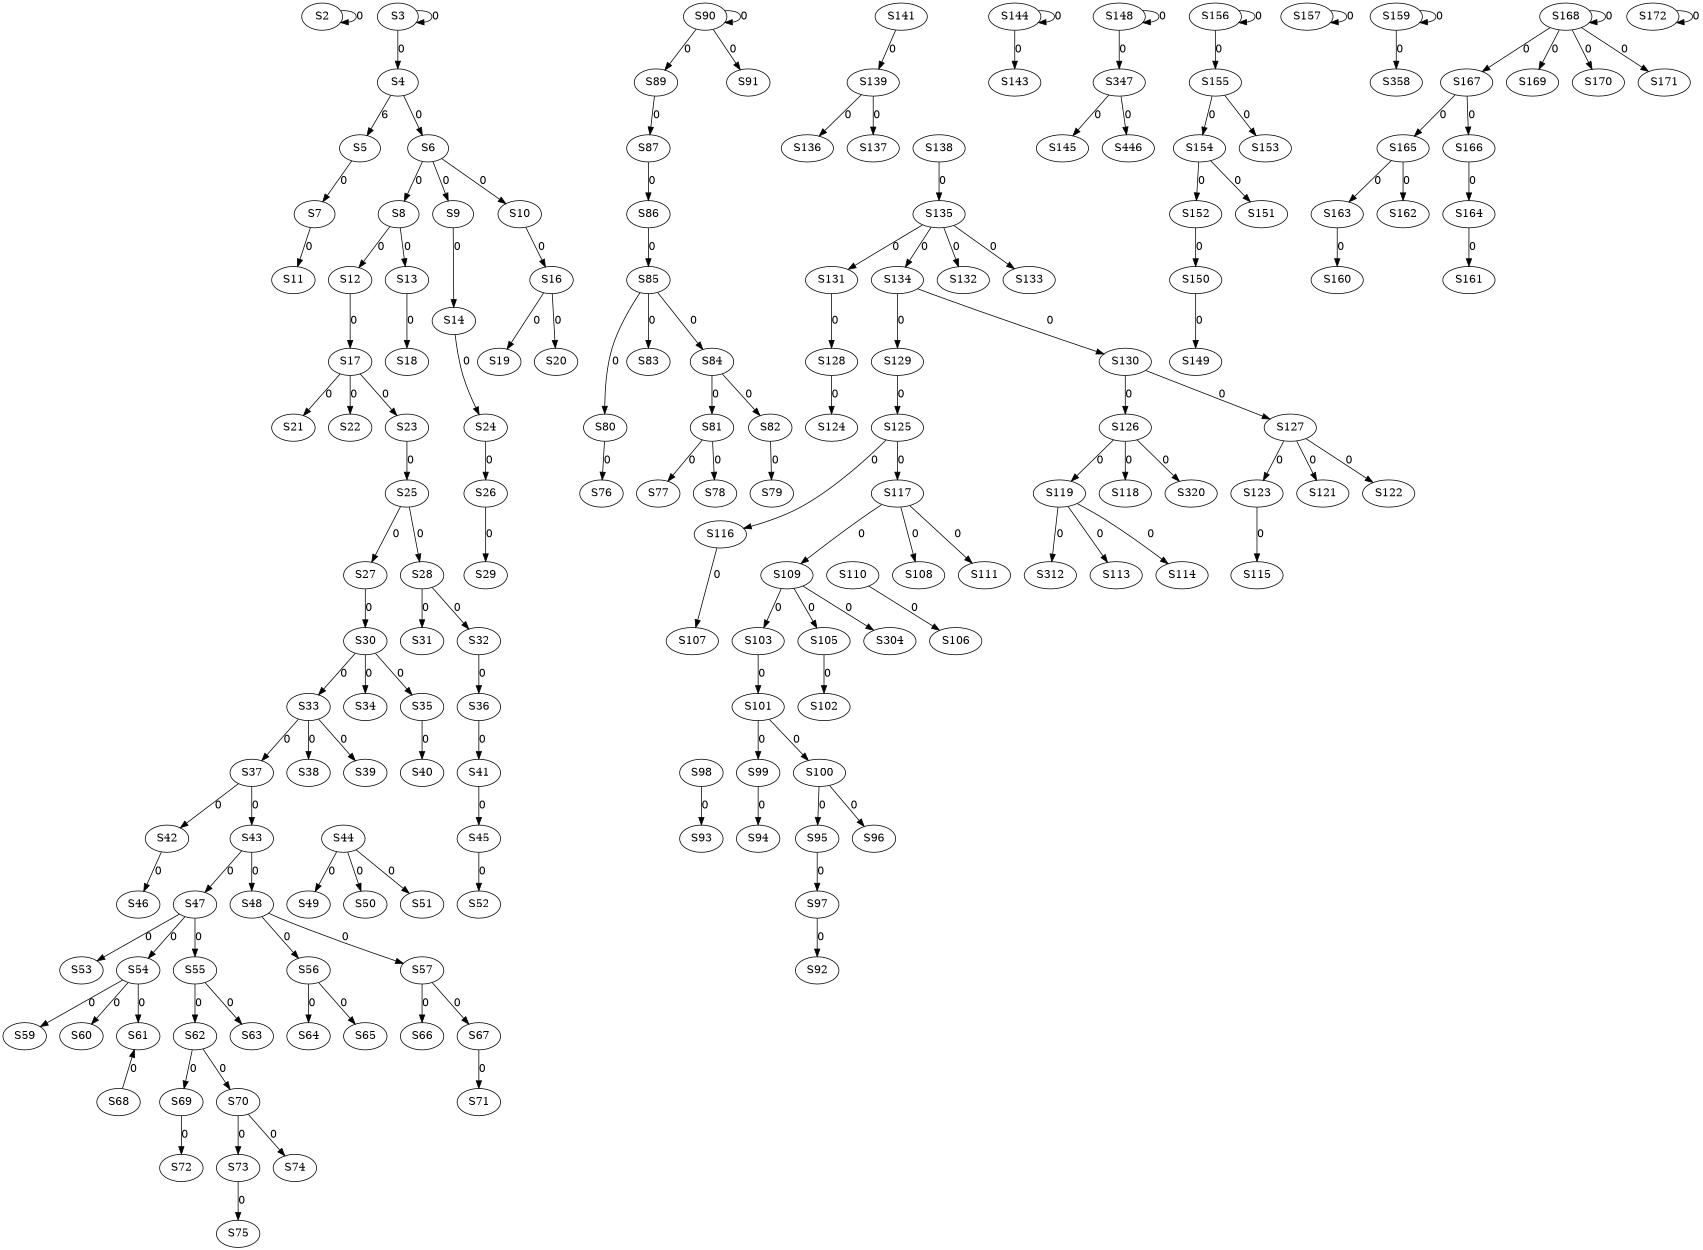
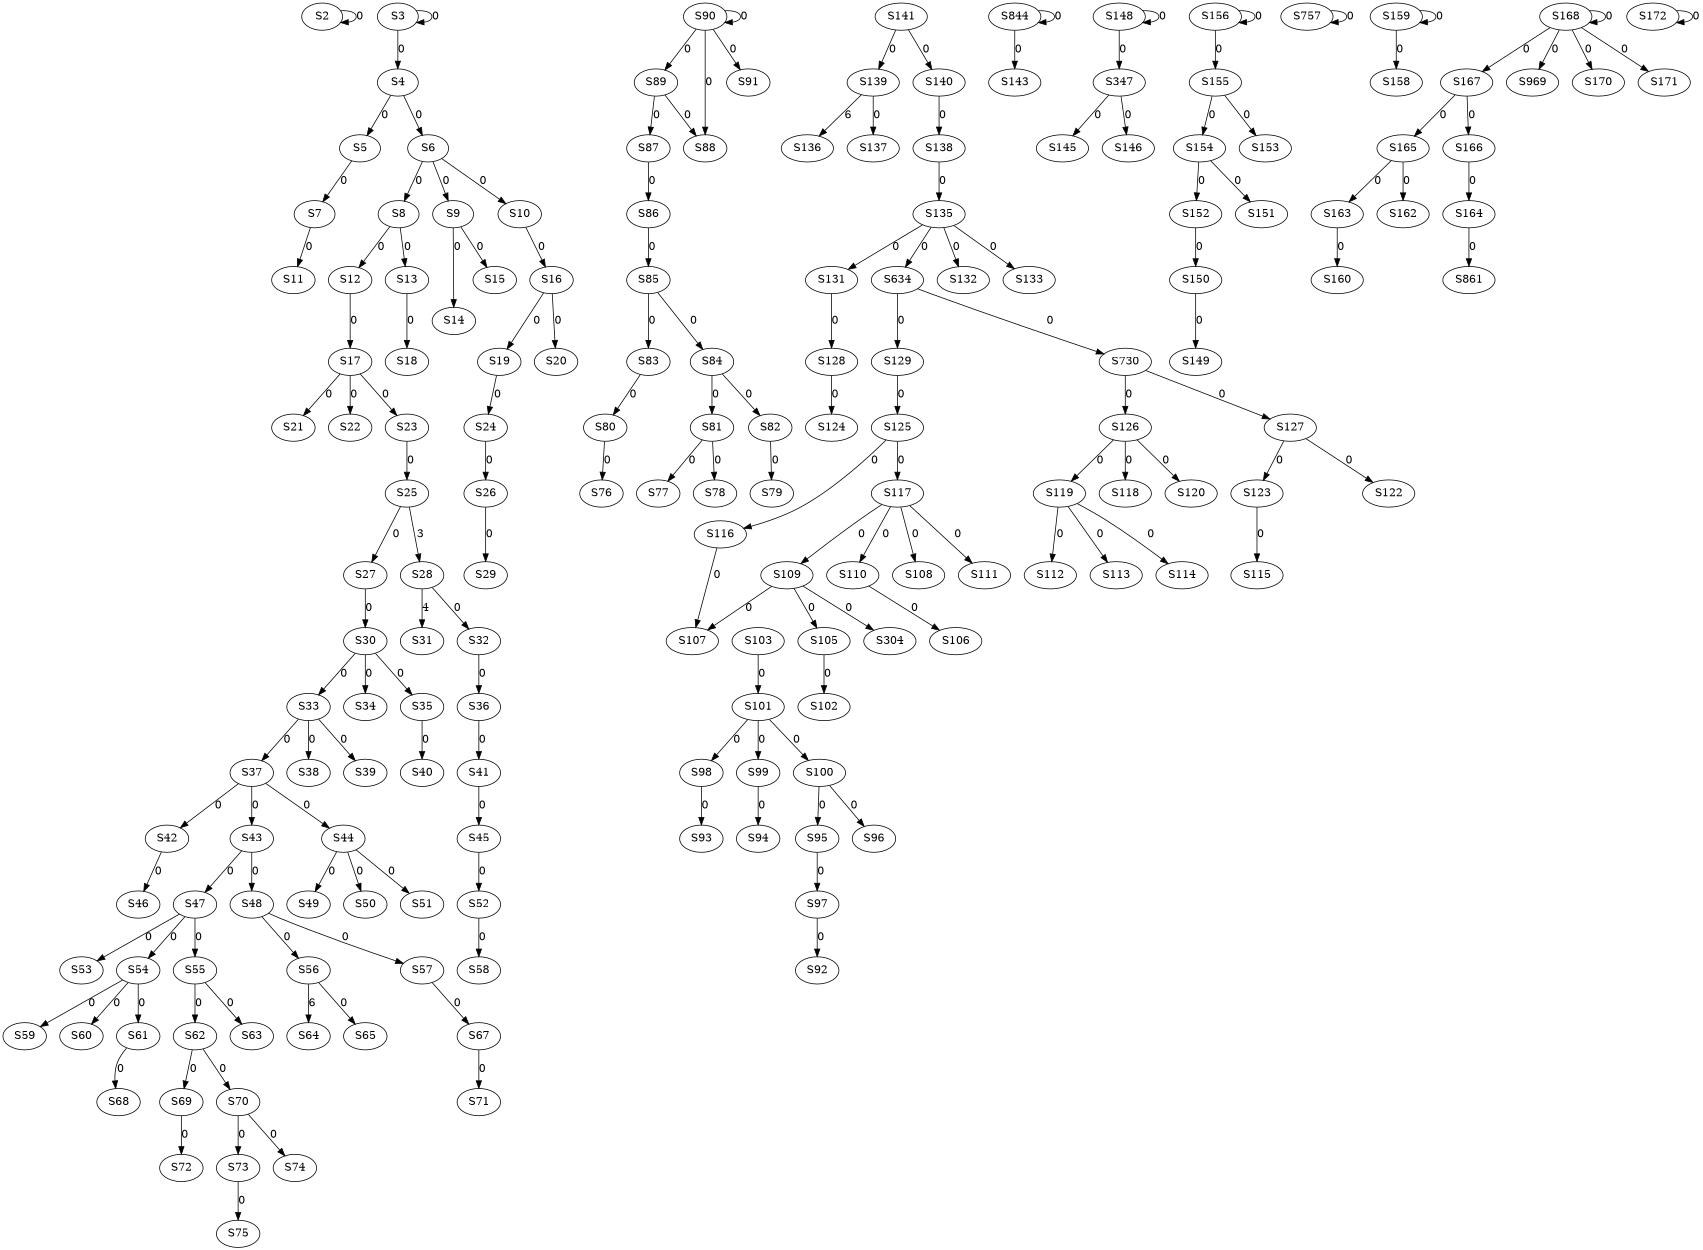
  strict digraph {
    S2
    S3
    S4
    S5
    S6
    S7
    S8
    S9
    S10
    S11
    S12
    S13
    S14
+   S15
    S16
    S17
    S18
    S19
    S20
    S21
    S22
    S23
    S24
    S25
    S26
    S27
    S28
    S29
    S30
    S31
    S32
    S33
    S34
    S35
    S36
    S37
    S38
    S39
    S40
    S41
    S42
    S43
    S44
    S45
    S46
    S47
    S48
    S49
    S50
    S51
    S52
    S53
    S54
    S55
    S56
    S57
+   S58
    S59
    S60
    S61
    S62
    S63
    S64
    S65
-   S66
    S67
    S68
    S69
    S70
    S71
    S72
    S73
    S74
    S75
    S80
    S76
    S81
    S77
    S78
    S82
    S79
    S83
    S84
    S85
    S86
    S87
    S89
+   S88
    S90
    S91
    S97
    S92
    S98
    S93
    S99
    S94
    S100
    S95
    S96
    S101
    S103
    S105
    S102
    S109
    n105 [label=S304]
    S110
    S106
    S116
    S107
    S117
    S108
    S111
    S119
-   S112 [label=S312]
+   S112
    S113
    S114
    S123
    S115
    S125
    S126
    S118
-   S120 [label=S320]
+   S120
    S127
-   S121
    S122
    S128
    S124
    S129
-   S130
+   S130 [label=S730]
    S131
-   S134
+   S134 [label=S634]
    S135
    S132
    S133
    S138
    S139
    S136
    S137
+   S140
    S141
-   S144
+   S144 [label=S844]
    S143
    n143 [label=S347]
    S145
-   S146 [label=S446]
+   S146
    S148
    S150
    S149
    S152
    S154
    S151
    S155
    S153
    S156
-   S157
+   S157 [label=S757]
    S159
-   S158 [label=S358]
+   S158
    S163
    S160
    S164
-   S161
+   S161 [label=S861]
    S165
    S162
    S166
    S167
    S168
-   S169
+   S169 [label=S969]
    S170
    S171
    S172
    S2 -> S2 [label=0]
    S3 -> S3 [label=0]
    S3 -> S4 [label=0]
-   S4 -> S5 [label=6]
+   S4 -> S5 [label=0]
    S4 -> S6 [label=0]
    S5 -> S7 [label=0]
    S6 -> S8 [label=0]
    S6 -> S9 [label=0]
    S6 -> S10 [label=0]
    S7 -> S11 [label=0]
    S8 -> S12 [label=0]
    S8 -> S13 [label=0]
    S9 -> S14 [label=0]
+   S9 -> S15 [label=0]
    S10 -> S16 [label=0]
    S12 -> S17 [label=0]
    S13 -> S18 [label=0]
    S16 -> S19 [label=0]
    S16 -> S20 [label=0]
    S17 -> S21 [label=0]
    S17 -> S22 [label=0]
    S17 -> S23 [label=0]
-   S14 -> S24 [label=0]
+   S19 -> S24 [label=0]
    S23 -> S25 [label=0]
    S24 -> S26 [label=0]
    S25 -> S27 [label=0]
-   S25 -> S28 [label=0]
+   S25 -> S28 [label=3]
    S26 -> S29 [label=0]
    S27 -> S30 [label=0]
-   S28 -> S31 [label=0]
+   S28 -> S31 [label=4]
    S28 -> S32 [label=0]
    S30 -> S33 [label=0]
    S30 -> S34 [label=0]
    S30 -> S35 [label=0]
    S32 -> S36 [label=0]
    S33 -> S37 [label=0]
    S33 -> S38 [label=0]
    S33 -> S39 [label=0]
    S35 -> S40 [label=0]
    S36 -> S41 [label=0]
    S37 -> S42 [label=0]
    S37 -> S43 [label=0]
+   S37 -> S44 [label=0]
    S41 -> S45 [label=0]
    S42 -> S46 [label=0]
    S43 -> S47 [label=0]
    S43 -> S48 [label=0]
    S44 -> S49 [label=0]
    S44 -> S50 [label=0]
    S44 -> S51 [label=0]
    S45 -> S52 [label=0]
    S47 -> S53 [label=0]
    S47 -> S54 [label=0]
    S47 -> S55 [label=0]
    S48 -> S56 [label=0]
    S48 -> S57 [label=0]
+   S52 -> S58 [label=0]
    S54 -> S59 [label=0]
    S54 -> S60 [label=0]
    S54 -> S61 [label=0]
    S55 -> S62 [label=0]
    S55 -> S63 [label=0]
-   S56 -> S64 [label=0]
+   S56 -> S64 [label=6]
    S56 -> S65 [label=0]
-   S57 -> S66 [label=0]
    S57 -> S67 [label=0]
-   S68 -> S61 [label=0]
+   S61 -> S68 [label=0]
    S62 -> S69 [label=0]
    S62 -> S70 [label=0]
    S67 -> S71 [label=0]
    S69 -> S72 [label=0]
    S70 -> S73 [label=0]
    S70 -> S74 [label=0]
    S73 -> S75 [label=0]
    S80 -> S76 [label=0]
    S81 -> S77 [label=0]
    S81 -> S78 [label=0]
    S82 -> S79 [label=0]
-   S85 -> S80 [label=0]
+   S83 -> S80 [label=0]
    S84 -> S81 [label=0]
    S84 -> S82 [label=0]
    S85 -> S83 [label=0]
    S85 -> S84 [label=0]
    S86 -> S85 [label=0]
    S87 -> S86 [label=0]
    S89 -> S87 [label=0]
+   S89 -> S88 [label=0]
    S90 -> S89 [label=0]
+   S90 -> S88 [label=0]
    S90 -> S90 [label=0]
    S90 -> S91 [label=0]
    S97 -> S92 [label=0]
    S98 -> S93 [label=0]
    S99 -> S94 [label=0]
    S100 -> S95 [label=0]
    S100 -> S96 [label=0]
    S95 -> S97 [label=0]
+   S101 -> S98 [label=0]
    S101 -> S99 [label=0]
    S101 -> S100 [label=0]
    S103 -> S101 [label=0]
    S105 -> S102 [label=0]
-   S109 -> S103 [label=0]
+   S109 -> S107 [label=0]
    S109 -> S105 [label=0]
    S109 -> n105 [label=0]
    S110 -> S106 [label=0]
    S116 -> S107 [label=0]
    S117 -> S109 [label=0]
+   S117 -> S110 [label=0]
    S117 -> S108 [label=0]
    S117 -> S111 [label=0]
    S119 -> S112 [label=0]
    S119 -> S113 [label=0]
    S119 -> S114 [label=0]
    S123 -> S115 [label=0]
    S125 -> S116 [label=0]
    S125 -> S117 [label=0]
    S126 -> S119 [label=0]
    S126 -> S118 [label=0]
    S126 -> S120 [label=0]
    S127 -> S123 [label=0]
-   S127 -> S121 [label=0]
    S127 -> S122 [label=0]
    S128 -> S124 [label=0]
    S129 -> S125 [label=0]
    S130 -> S126 [label=0]
    S130 -> S127 [label=0]
    S131 -> S128 [label=0]
    S134 -> S129 [label=0]
    S134 -> S130 [label=0]
    S135 -> S131 [label=0]
    S135 -> S134 [label=0]
    S135 -> S132 [label=0]
    S135 -> S133 [label=0]
    S138 -> S135 [label=0]
-   S139 -> S136 [label=0]
+   S139 -> S136 [label=6]
    S139 -> S137 [label=0]
+   S140 -> S138 [label=0]
    S141 -> S139 [label=0]
+   S141 -> S140 [label=0]
    S144 -> S144 [label=0]
    S144 -> S143 [label=0]
    n143 -> S145 [label=0]
    n143 -> S146 [label=0]
    S148 -> n143 [label=0]
    S148 -> S148 [label=0]
    S150 -> S149 [label=0]
    S152 -> S150 [label=0]
    S154 -> S152 [label=0]
    S154 -> S151 [label=0]
    S155 -> S154 [label=0]
    S155 -> S153 [label=0]
    S156 -> S155 [label=0]
    S156 -> S156 [label=0]
    S157 -> S157 [label=0]
    S159 -> S159 [label=0]
    S159 -> S158 [label=0]
    S163 -> S160 [label=0]
    S164 -> S161 [label=0]
    S165 -> S163 [label=0]
    S165 -> S162 [label=0]
    S166 -> S164 [label=0]
    S167 -> S165 [label=0]
    S167 -> S166 [label=0]
    S168 -> S167 [label=0]
    S168 -> S168 [label=0]
    S168 -> S169 [label=0]
    S168 -> S170 [label=0]
    S168 -> S171 [label=0]
    S172 -> S172 [label=0]
  }
